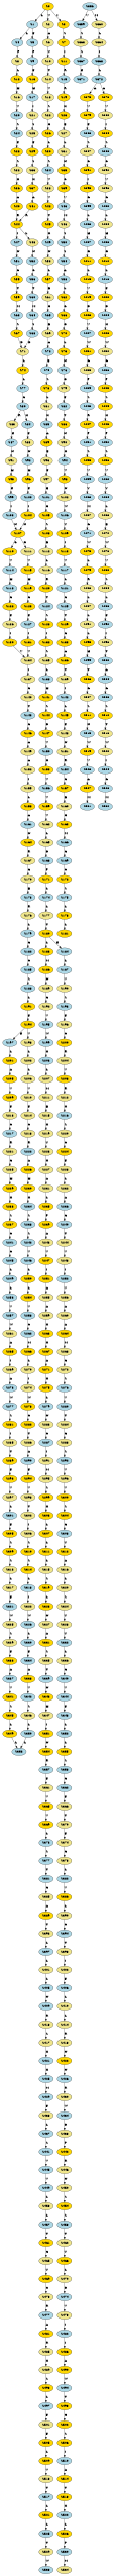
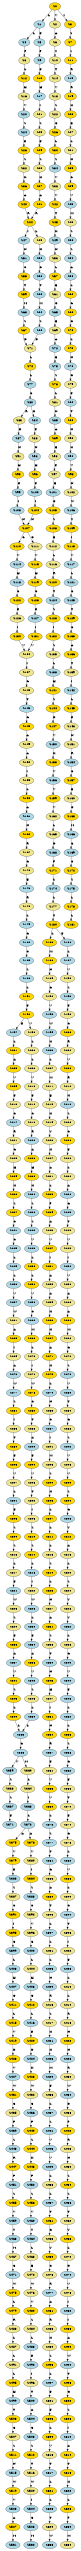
  strict digraph {
    node [fillcolor=lightblue style=filled]
    S0 [fillcolor=gold]
    S1
    S2 [fillcolor=khaki]
    S3 [fillcolor=gold]
    S4
    S5
    S6 [fillcolor=khaki]
    S7 [fillcolor=gold]
    S8 [fillcolor=khaki]
    S9
    S10 [fillcolor=khaki]
    S11 [fillcolor=gold]
    S12 [fillcolor=gold]
    S13 [fillcolor=gold]
    S14 [fillcolor=khaki]
    S15
    S16 [fillcolor=khaki]
    S17
    S18 [fillcolor=khaki]
    S19 [fillcolor=gold]
    S20
    S21 [fillcolor=khaki]
    S22 [fillcolor=khaki]
    S23 [fillcolor=gold]
    S24
    S25 [fillcolor=khaki]
    S26 [fillcolor=gold]
    S27 [fillcolor=khaki]
    S28 [fillcolor=gold]
    S29 [fillcolor=gold]
    S30 [fillcolor=gold]
    S31 [fillcolor=khaki]
    S32 [fillcolor=khaki]
    S33 [fillcolor=khaki]
    S34
    S35 [fillcolor=gold]
    S36 [fillcolor=gold]
    S37 [fillcolor=gold]
    S38 [fillcolor=khaki]
    S39 [fillcolor=gold]
    S40 [fillcolor=gold]
    S41 [fillcolor=gold]
    S42 [fillcolor=gold]
    S43
    S44 [fillcolor=gold]
    S45 [fillcolor=gold]
    S46 [fillcolor=khaki]
    S47
    S48 [fillcolor=khaki]
    S49
    S50
    S51
    S52
    S53 [fillcolor=khaki]
    S54
    S55 [fillcolor=gold]
    S56
    S57 [fillcolor=gold]
    S58
    S59 [fillcolor=gold]
    S60
    S61 [fillcolor=khaki]
    S62 [fillcolor=gold]
    S63
    S64
    S65
    S66 [fillcolor=gold]
    S67 [fillcolor=gold]
    S68
    S69 [fillcolor=khaki]
    S70 [fillcolor=gold]
    S71 [fillcolor=khaki]
    S72
    S73 [fillcolor=gold]
    S74 [fillcolor=gold]
    S75
    S76
    S77
    S78 [fillcolor=gold]
    S79 [fillcolor=khaki]
    S80
    S81 [fillcolor=khaki]
    S82
    S83 [fillcolor=khaki]
    S84
    S85
    S86 [fillcolor=gold]
    S87
    S88 [fillcolor=khaki]
    S89 [fillcolor=gold]
    S90 [fillcolor=khaki]
    S91 [fillcolor=khaki]
    S92
    S93 [fillcolor=khaki]
    S94
    S95 [fillcolor=gold]
    S96 [fillcolor=gold]
    S97 [fillcolor=khaki]
    S98 [fillcolor=gold]
    S99
    S100
    S101
    S102 [fillcolor=khaki]
    S103
    S104 [fillcolor=gold]
    S105 [fillcolor=gold]
    S106
    S107 [fillcolor=gold]
    S108 [fillcolor=gold]
    S109 [fillcolor=gold]
    S110 [fillcolor=gold]
    S111 [fillcolor=khaki]
    S112 [fillcolor=khaki]
    S113 [fillcolor=gold]
    S114
    S115 [fillcolor=gold]
    S116 [fillcolor=khaki]
    S117
    S118
    S119 [fillcolor=gold]
    S120 [fillcolor=gold]
    S121
    S122 [fillcolor=gold]
    S123 [fillcolor=gold]
    S124
    S125
    S126 [fillcolor=khaki]
    S127
    S128 [fillcolor=gold]
    S129 [fillcolor=gold]
    S130 [fillcolor=gold]
    S131 [fillcolor=gold]
    S132 [fillcolor=gold]
    S133 [fillcolor=gold]
    S134 [fillcolor=khaki]
    S135 [fillcolor=khaki]
    S136 [fillcolor=gold]
    S137 [fillcolor=khaki]
    S138
    S139 [fillcolor=khaki]
    S140 [fillcolor=khaki]
    S141 [fillcolor=gold]
    S142
    S143
    S144 [fillcolor=gold]
    S145 [fillcolor=gold]
    S146 [fillcolor=gold]
    S147 [fillcolor=gold]
    S148 [fillcolor=khaki]
    S149 [fillcolor=khaki]
    S150
    S151 [fillcolor=khaki]
    S152 [fillcolor=khaki]
    S153 [fillcolor=gold]
    S154
    S155 [fillcolor=khaki]
    S156
    S157 [fillcolor=gold]
    S158 [fillcolor=gold]
    S159 [fillcolor=gold]
    S160 [fillcolor=khaki]
    S161
    S162 [fillcolor=khaki]
    S163 [fillcolor=gold]
    S164 [fillcolor=gold]
    S165 [fillcolor=khaki]
    S166
    S167 [fillcolor=khaki]
    S168
    S169
    S170 [fillcolor=khaki]
    S171 [fillcolor=gold]
    S172 [fillcolor=gold]
    S173
    S174
    S175
    S176 [fillcolor=khaki]
    S177 [fillcolor=khaki]
    S178 [fillcolor=gold]
    S179
    S180 [fillcolor=gold]
    S181 [fillcolor=gold]
    S182
    S183 [fillcolor=gold]
    S184
    S185
    S186 [fillcolor=gold]
    S187
    S188
    S189 [fillcolor=khaki]
    S190 [fillcolor=khaki]
    S191 [fillcolor=gold]
    S192 [fillcolor=khaki]
    S193
    S194 [fillcolor=gold]
    S195
    S196 [fillcolor=khaki]
    S197
    S198 [fillcolor=khaki]
    S199
    S200 [fillcolor=gold]
    S201 [fillcolor=gold]
    S202 [fillcolor=khaki]
    S203
    S204 [fillcolor=khaki]
    S205 [fillcolor=gold]
    S206 [fillcolor=khaki]
    S207 [fillcolor=khaki]
    S208 [fillcolor=gold]
    S209 [fillcolor=gold]
    S210 [fillcolor=khaki]
    S211 [fillcolor=khaki]
    S212 [fillcolor=khaki]
    S213 [fillcolor=khaki]
    S214 [fillcolor=khaki]
    S215 [fillcolor=khaki]
    S216
    S217
    S218 [fillcolor=khaki]
    S219 [fillcolor=khaki]
    S220 [fillcolor=khaki]
    S221 [fillcolor=khaki]
    S222
    S223 [fillcolor=khaki]
    S224 [fillcolor=gold]
    S225 [fillcolor=khaki]
    S226 [fillcolor=gold]
    S227 [fillcolor=khaki]
    S228 [fillcolor=khaki]
    S229 [fillcolor=gold]
    S230 [fillcolor=gold]
    S231 [fillcolor=khaki]
    S232 [fillcolor=khaki]
    S233 [fillcolor=gold]
    S234
    S235 [fillcolor=gold]
    S236
    S237 [fillcolor=gold]
    S238
    S239 [fillcolor=gold]
    S240
    S241
    S242
    S243 [fillcolor=khaki]
    S244 [fillcolor=khaki]
    S245
    S246
    S247 [fillcolor=gold]
    S248 [fillcolor=khaki]
    S249
    S250 [fillcolor=gold]
    S251 [fillcolor=gold]
    S252
    S253
    S254 [fillcolor=gold]
    S255 [fillcolor=khaki]
    S256 [fillcolor=khaki]
    S257
    S258
    S259 [fillcolor=khaki]
    S260 [fillcolor=khaki]
    S261 [fillcolor=khaki]
    S262
    S263 [fillcolor=gold]
    S264 [fillcolor=gold]
    S265 [fillcolor=gold]
    S266 [fillcolor=gold]
    S267 [fillcolor=gold]
    S268 [fillcolor=khaki]
    S269 [fillcolor=khaki]
    S270 [fillcolor=khaki]
    S271 [fillcolor=gold]
    S272 [fillcolor=khaki]
    S273
    S274 [fillcolor=khaki]
    S275 [fillcolor=gold]
    S276
    S277
    S278 [fillcolor=gold]
    S279
    S280
    S281 [fillcolor=gold]
    S282 [fillcolor=gold]
    S283 [fillcolor=khaki]
    S284 [fillcolor=khaki]
    S285 [fillcolor=khaki]
    S286 [fillcolor=khaki]
    S287
    S288 [fillcolor=khaki]
    S289 [fillcolor=gold]
    S290
    S291 [fillcolor=khaki]
    S292
    S293 [fillcolor=gold]
    S294 [fillcolor=gold]
    S295 [fillcolor=khaki]
    S296 [fillcolor=khaki]
    S297 [fillcolor=khaki]
    S298 [fillcolor=khaki]
    S299 [fillcolor=gold]
    S300 [fillcolor=gold]
    S301
    S302 [fillcolor=khaki]
    S303 [fillcolor=gold]
    S304 [fillcolor=gold]
    S305 [fillcolor=gold]
    S306 [fillcolor=khaki]
    S307 [fillcolor=gold]
    S308
    S309 [fillcolor=gold]
    S310 [fillcolor=gold]
    S311 [fillcolor=gold]
    S312 [fillcolor=gold]
    S313 [fillcolor=khaki]
    S314 [fillcolor=gold]
    S315 [fillcolor=khaki]
    S316 [fillcolor=khaki]
    S317 [fillcolor=khaki]
    S318
    S319 [fillcolor=gold]
    S320 [fillcolor=khaki]
    S321
    S322 [fillcolor=khaki]
    S323 [fillcolor=gold]
    S324 [fillcolor=khaki]
    S325 [fillcolor=khaki]
    S326
    S327 [fillcolor=khaki]
    S328 [fillcolor=khaki]
    S329 [fillcolor=khaki]
    S330
    S331 [fillcolor=gold]
    S332
    S333 [fillcolor=gold]
    S334
    S335 [fillcolor=khaki]
    S336 [fillcolor=khaki]
    S337
    S338 [fillcolor=gold]
    S339
    S340
    S341 [fillcolor=gold]
    S342
    S343 [fillcolor=gold]
    S344
    S345 [fillcolor=gold]
    S346 [fillcolor=khaki]
    S347 [fillcolor=khaki]
    S348
    S349 [fillcolor=gold]
    S350
    S351 [fillcolor=gold]
    S352
    S353
    S354 [fillcolor=gold]
    S355 [fillcolor=gold]
    S356
    S357
    S358
    S359
    S360 [fillcolor=khaki]
    S361 [fillcolor=khaki]
    S362
    S363 [fillcolor=khaki]
    S364 [fillcolor=khaki]
    S365 [fillcolor=gold]
    S366 [fillcolor=khaki]
    S367
    S368
    S369 [fillcolor=gold]
    S370 [fillcolor=khaki]
    S371
    S372
    S373
    S374 [fillcolor=khaki]
    S375 [fillcolor=gold]
    S376 [fillcolor=gold]
    S377
    S378 [fillcolor=khaki]
    S379 [fillcolor=gold]
    S380 [fillcolor=khaki]
    S381
    S382
    S383
    S384 [fillcolor=gold]
    S385 [fillcolor=khaki]
    S386 [fillcolor=gold]
    S387 [fillcolor=khaki]
    S388
    S389 [fillcolor=gold]
    S390 [fillcolor=khaki]
    S391 [fillcolor=gold]
    S392 [fillcolor=khaki]
    S393 [fillcolor=khaki]
    S394
    S395 [fillcolor=gold]
    S396 [fillcolor=khaki]
    S397
    S398 [fillcolor=khaki]
    S399
    S400
    S401 [fillcolor=khaki]
    S402 [fillcolor=khaki]
    S403
    S404 [fillcolor=khaki]
    S405
    S406
    S407
    S408
    S409
    S410 [fillcolor=khaki]
    S411 [fillcolor=gold]
    S412 [fillcolor=gold]
    S413 [fillcolor=khaki]
    S414 [fillcolor=khaki]
    S415 [fillcolor=gold]
    S416
    S417 [fillcolor=khaki]
    S418 [fillcolor=khaki]
    S419 [fillcolor=gold]
    S420 [fillcolor=gold]
    S421
    S422 [fillcolor=gold]
    S423 [fillcolor=gold]
    S424
    S425
    S426
    S427
    S428 [fillcolor=gold]
    S429
    S430 [fillcolor=khaki]
    S431 [fillcolor=gold]
    S432 [fillcolor=khaki]
    S433 [fillcolor=khaki]
    S434
    S435 [fillcolor=khaki]
    S436
    S437
    S438 [fillcolor=khaki]
    S439
    S440 [fillcolor=gold]
    S441
    S442 [fillcolor=gold]
    S443
    S444 [fillcolor=gold]
    S445
    S446 [fillcolor=khaki]
    S447 [fillcolor=gold]
    S448 [fillcolor=gold]
    S449
    S450 [fillcolor=khaki]
    S451
    S452
    S453 [fillcolor=khaki]
    S454 [fillcolor=gold]
    S455 [fillcolor=gold]
    S456 [fillcolor=gold]
    S457
    S458
    S459
    S460
    S461 [fillcolor=gold]
    S462 [fillcolor=khaki]
    S463
    S464
    S465 [fillcolor=khaki]
    S466 [fillcolor=gold]
    S467 [fillcolor=khaki]
    S468 [fillcolor=khaki]
    S469 [fillcolor=gold]
    S470 [fillcolor=khaki]
    S471
    S472 [fillcolor=khaki]
    S473 [fillcolor=khaki]
    S474
    S475 [fillcolor=gold]
    S476 [fillcolor=khaki]
    S477
    S478 [fillcolor=khaki]
    S479 [fillcolor=gold]
    S480 [fillcolor=gold]
    S481 [fillcolor=gold]
    S482
    S483 [fillcolor=khaki]
    S484 [fillcolor=khaki]
    S485 [fillcolor=khaki]
    S486 [fillcolor=gold]
    S487 [fillcolor=khaki]
    S488
    S489 [fillcolor=khaki]
    S490 [fillcolor=gold]
    S491 [fillcolor=khaki]
    S492
    S493 [fillcolor=gold]
    S494
    S495 [fillcolor=gold]
    S496 [fillcolor=khaki]
    S497
    S498 [fillcolor=gold]
    S499
    S500
    S501 [fillcolor=khaki]
    S502 [fillcolor=gold]
    S503 [fillcolor=gold]
    S504
    S505 [fillcolor=gold]
    S506 [fillcolor=gold]
    S507 [fillcolor=khaki]
    S508
    S509 [fillcolor=gold]
    S510
    S511 [fillcolor=gold]
    S512 [fillcolor=gold]
    S513 [fillcolor=khaki]
    S514 [fillcolor=gold]
    S515
    S516 [fillcolor=khaki]
    S517
    S518 [fillcolor=gold]
    S519 [fillcolor=gold]
    S520 [fillcolor=khaki]
    S521 [fillcolor=gold]
    S522
    S523
    S524
    S525
    S526 [fillcolor=gold]
    S527 [fillcolor=gold]
    S528
    S529 [fillcolor=khaki]
    S530
    S531
    S532
    S533
    S534 [fillcolor=khaki]
    S0 -> S1 [label=L]
    S0 -> S2 [label=V]
    S0 -> S3 [label=I]
    S1 -> S4 [label=L]
    S1 -> S5 [label=F]
    S2 -> S6 [label=A]
    S3 -> S7 [label=S]
    S4 -> S8 [label=P]
    S5 -> S9 [label=P]
    S6 -> S10 [label=Y]
    S7 -> S11 [label=I]
    S8 -> S12 [label=L]
    S9 -> S13 [label=F]
    S10 -> S14 [label=T]
    S11 -> S15 [label=R]
    S12 -> S16 [label=H]
    S13 -> S17 [label=H]
    S14 -> S18 [label=V]
    S15 -> S19 [label=R]
    S16 -> S20 [label=V]
    S17 -> S21 [label=I]
    S18 -> S22 [label=S]
    S19 -> S23 [label=K]
    S20 -> S24 [label=S]
    S21 -> S25 [label=S]
    S22 -> S26 [label=Q]
    S23 -> S27 [label=E]
    S24 -> S28 [label=F]
    S25 -> S29 [label=F]
    S26 -> S30 [label=L]
    S27 -> S31 [label=L]
    S28 -> S32 [label=S]
    S29 -> S33 [label=S]
    S30 -> S34 [label=S]
    S31 -> S35 [label=N]
    S32 -> S36 [label=K]
    S33 -> S37 [label=K]
    S34 -> S38 [label=V]
    S35 -> S39 [label=C]
    S36 -> S40 [label=A]
    S37 -> S41 [label=A]
    S38 -> S42 [label=V]
    S39 -> S43 [label=V]
    S40 -> S44 [label=R]
    S41 -> S44 [label=R]
    S42 -> S45 [label=T]
    S43 -> S46 [label=M]
    S44 -> S47 [label=I]
    S44 -> S48 [label=L]
    S45 -> S49 [label=K]
    S46 -> S50 [label=S]
    S47 -> S51 [label=N]
    S48 -> S52 [label=N]
    S49 -> S53 [label=N]
    S50 -> S54 [label=S]
    S51 -> S55 [label=C]
    S52 -> S56 [label=C]
    S53 -> S57 [label=L]
    S54 -> S58 [label=A]
    S55 -> S59 [label=T]
    S56 -> S60 [label=T]
    S57 -> S61 [label=E]
    S58 -> S62 [label=L]
    S59 -> S63 [label=M]
    S60 -> S64 [label=M]
    S61 -> S65 [label=Q]
    S62 -> S66 [label=G]
    S63 -> S67 [label=S]
    S64 -> S68 [label=S]
    S65 -> S69 [label=E]
    S66 -> S70 [label=Q]
    S67 -> S71 [label=D]
    S68 -> S71 [label=D]
    S69 -> S72 [label=A]
    S70 -> S73 [label=L]
    S71 -> S74 [label=L]
    S72 -> S75 [label=E]
    S73 -> S76 [label=N]
    S74 -> S77 [label=L]
    S75 -> S78 [label=S]
    S76 -> S79 [label=Q]
    S77 -> S80 [label=G]
    S78 -> S81 [label=L]
    S79 -> S82 [label=F]
    S80 -> S83 [label=R]
    S80 -> S84 [label=K]
    S81 -> S85 [label=K]
    S82 -> S86 [label=T]
    S83 -> S87 [label=F]
    S84 -> S88 [label=F]
    S85 -> S89 [label=A]
    S86 -> S90 [label=N]
    S87 -> S91 [label=N]
    S88 -> S92 [label=N]
    S89 -> S93 [label=E]
    S90 -> S94 [label=K]
    S91 -> S95 [label=H]
    S92 -> S96 [label=H]
    S93 -> S97 [label=F]
    S94 -> S98 [label=V]
    S95 -> S99 [label=F]
    S96 -> S100 [label=F]
    S97 -> S101 [label=E]
    S98 -> S102 [label=N]
    S99 -> S103 [label=I]
    S100 -> S104 [label=I]
    S101 -> S105 [label=Q]
    S102 -> S106 [label=W]
    S103 -> S107 [label=N]
    S104 -> S107 [label=N]
    S105 -> S108 [label=S]
    S106 -> S109 [label=Y]
    S107 -> S110 [label=G]
    S107 -> S111 [label=Q]
    S108 -> S112 [label=E]
    S109 -> S113 [label=I]
    S110 -> S114 [label=V]
    S111 -> S115 [label=V]
    S112 -> S116 [label=L]
    S113 -> S117 [label=V]
    S114 -> S118 [label=H]
    S115 -> S119 [label=H]
    S116 -> S120 [label=R]
    S117 -> S121 [label=L]
    S118 -> S122 [label=G]
    S119 -> S123 [label=G]
    S120 -> S124 [label=T]
    S121 -> S125 [label=G]
    S122 -> S126 [label=F]
    S123 -> S127 [label=F]
    S124 -> S128 [label=S]
    S125 -> S129 [label=T]
    S126 -> S130 [label=I]
    S127 -> S131 [label=I]
    S128 -> S132 [label=I]
    S129 -> S133 [label=G]
    S130 -> S134 [label=V]
    S131 -> S134 [label=V]
    S132 -> S135 [label=S]
    S133 -> S136 [label=A]
    S134 -> S137 [label=I]
    S135 -> S138 [label=L]
    S136 -> S139 [label=T]
    S137 -> S140 [label=G]
    S138 -> S141 [label=H]
    S139 -> S142 [label=I]
    S140 -> S143 [label=T]
    S141 -> S144 [label=S]
    S142 -> S145 [label=L]
    S143 -> S146 [label=G]
    S144 -> S147 [label=D]
    S145 -> S148 [label=F]
    S146 -> S149 [label=A]
    S147 -> S150 [label=V]
    S148 -> S151 [label=N]
    S149 -> S152 [label=A]
    S150 -> S153 [label=K]
    S151 -> S154 [label=R]
    S152 -> S155 [label=I]
    S153 -> S156 [label=V]
    S154 -> S157 [label=G]
    S155 -> S158 [label=L]
    S156 -> S159 [label=V]
    S157 -> S160 [label=E]
    S158 -> S161 [label=A]
    S159 -> S162 [label=V]
    S160 -> S163 [label=Q]
    S161 -> S164 [label=N]
    S162 -> S165 [label=L]
    S163 -> S166 [label=M]
    S164 -> S167 [label=R]
    S165 -> S168 [label=D]
    S166 -> S169 [label=G]
    S167 -> S170 [label=G]
    S168 -> S171 [label=P]
    S169 -> S172 [label=C]
    S170 -> S173 [label=E]
    S171 -> S174 [label=L]
    S172 -> S175 [label=S]
    S173 -> S176 [label=R]
    S174 -> S177 [label=L]
    S175 -> S178 [label=L]
    S176 -> S179 [label=L]
    S177 -> S180 [label=T]
    S178 -> S181 [label=L]
    S179 -> S182 [label=G]
    S180 -> S183 [label=L]
    S180 -> S184 [label=F]
    S182 -> S185 [label=C]
    S183 -> S186 [label=M]
    S184 -> S187 [label=L]
    S185 -> S188 [label=S]
    S186 -> S189 [label=N]
    S187 -> S190 [label=V]
    S188 -> S191 [label=L]
    S189 -> S192 [label=G]
    S190 -> S193 [label=S]
    S191 -> S194 [label=F]
    S192 -> S195 [label=V]
    S193 -> S196 [label=F]
    S194 -> S197 [label=F]
    S194 -> S198 [label=V]
    S195 -> S199 [label=W]
    S196 -> S200 [label=C]
    S197 -> S201 [label=L]
    S198 -> S202 [label=L]
    S199 -> S203 [label=K]
    S200 -> S204 [label=R]
    S201 -> S205 [label=A]
    S202 -> S206 [label=L]
    S203 -> S207 [label=L]
    S204 -> S208 [label=V]
    S205 -> S209 [label=V]
    S206 -> S210 [label=V]
    S207 -> S211 [label=M]
    S208 -> S212 [label=R]
    S209 -> S213 [label=F]
    S210 -> S214 [label=F]
    S211 -> S215 [label=E]
    S212 -> S216 [label=K]
    S213 -> S217 [label=C]
    S214 -> S218 [label=C]
    S215 -> S219 [label=K]
    S216 -> S220 [label=S]
    S217 -> S221 [label=R]
    S218 -> S222 [label=R]
    S219 -> S223 [label=Y]
    S220 -> S224 [label=C]
    S221 -> S225 [label=G]
    S222 -> S226 [label=A]
    S223 -> S227 [label=K]
    S224 -> S228 [label=F]
    S225 -> S229 [label=H]
    S226 -> S230 [label=H]
    S227 -> S231 [label=A]
    S228 -> S232 [label=L]
    S229 -> S233 [label=K]
    S230 -> S234 [label=K]
    S231 -> S235 [label=L]
    S232 -> S236 [label=A]
    S233 -> S237 [label=S]
    S234 -> S238 [label=S]
    S235 -> S239 [label=P]
    S236 -> S240 [label=G]
    S237 -> S241 [label=C]
    S238 -> S242 [label=S]
    S239 -> S243 [label=A]
    S240 -> S244 [label=T]
    S241 -> S245 [label=C]
    S242 -> S246 [label=V]
    S243 -> S247 [label=V]
    S244 -> S248 [label=V]
    S245 -> S249 [label=L]
    S246 -> S250 [label=L]
    S247 -> S251 [label=I]
    S248 -> S252 [label=I]
    S249 -> S253 [label=L]
    S250 -> S254 [label=L]
    S251 -> S255 [label=A]
    S252 -> S256 [label=V]
    S253 -> S257 [label=V]
    S254 -> S258 [label=V]
    S255 -> S259 [label=A]
    S256 -> S260 [label=A]
    S257 -> S261 [label=W]
    S258 -> S262 [label=C]
    S259 -> S263 [label=K]
    S260 -> S264 [label=A]
    S261 -> S265 [label=A]
    S262 -> S266 [label=M]
    S263 -> S267 [label=K]
    S264 -> S268 [label=M]
    S265 -> S269 [label=I]
    S266 -> S270 [label=L]
    S267 -> S271 [label=A]
    S268 -> S272 [label=G]
    S269 -> S273 [label=A]
    S270 -> S274 [label=I]
    S271 -> S275 [label=K]
    S272 -> S276 [label=S]
    S273 -> S277 [label=W]
    S274 -> S278 [label=W]
    S275 -> S279 [label=L]
    S276 -> S280 [label=V]
    S277 -> S281 [label=S]
    S278 -> S282 [label=C]
    S279 -> S283 [label=N]
    S280 -> S284 [label=T]
    S281 -> S285 [label=I]
    S282 -> S286 [label=T]
    S283 -> S287 [label=C]
    S284 -> S288 [label=G]
    S285 -> S289 [label=T]
    S286 -> S290 [label=A]
    S287 -> S291 [label=I]
    S288 -> S292 [label=S]
    S289 -> S293 [label=F]
    S290 -> S294 [label=F]
    S291 -> S295 [label=M]
    S292 -> S296 [label=V]
    S293 -> S297 [label=V]
    S294 -> S298 [label=V]
    S295 -> S299 [label=S]
    S296 -> S300 [label=V]
    S297 -> S301 [label=L]
    S298 -> S302 [label=T]
    S299 -> S303 [label=K]
    S300 -> S304 [label=S]
    S301 -> S305 [label=F]
    S302 -> S306 [label=I]
    S303 -> S307 [label=L]
    S304 -> S308 [label=G]
    S305 -> S309 [label=S]
    S306 -> S310 [label=S]
    S307 -> S311 [label=L]
    S308 -> S312 [label=Y]
    S309 -> S313 [label=S]
    S310 -> S314 [label=S]
    S311 -> S315 [label=L]
    S312 -> S316 [label=A]
    S313 -> S317 [label=L]
    S314 -> S318 [label=L]
    S315 -> S319 [label=S]
    S316 -> S320 [label=L]
    S317 -> S321 [label=F]
    S318 -> S322 [label=I]
    S319 -> S323 [label=L]
    S320 -> S324 [label=S]
    S321 -> S325 [label=W]
    S322 -> S326 [label=W]
    S323 -> S327 [label=N]
    S324 -> S328 [label=Y]
    S325 -> S329 [label=S]
    S326 -> S330 [label=L]
    S327 -> S331 [label=A]
    S328 -> S332 [label=Y]
    S329 -> S333 [label=F]
    S330 -> S334 [label=F]
    S331 -> S335 [label=S]
    S332 -> S336 [label=L]
    S333 -> S337 [label=A]
    S334 -> S338 [label=A]
    S335 -> S339 [label=T]
    S336 -> S340 [label=G]
    S337 -> S341 [label=V]
    S338 -> S342 [label=V]
    S339 -> S343 [label=N]
    S340 -> S344 [label=V]
    S341 -> S345 [label=S]
    S342 -> S346 [label=S]
    S343 -> S347 [label=H]
    S344 -> S348 [label=F]
    S345 -> S349 [label=L]
    S346 -> S350 [label=L]
    S347 -> S351 [label=I]
    S348 -> S352 [label=L]
    S349 -> S353 [label=L]
    S350 -> S353 [label=L]
    S351 -> S354 [label=N]
    S352 -> S355 [label=L]
+   S353 -> S356 [label=G]
    S354 -> S357 [label=R]
    S355 -> S358 [label=S]
    S356 -> S359 [label=V]
    S356 -> S360 [label=M]
    S357 -> S361 [label=F]
    S358 -> S362 [label=G]
    S359 -> S363 [label=S]
    S360 -> S364 [label=L]
    S361 -> S365 [label=V]
    S362 -> S366 [label=F]
    S363 -> S367 [label=S]
    S364 -> S368 [label=I]
    S365 -> S369 [label=V]
    S366 -> S370 [label=T]
    S367 -> S371 [label=F]
    S368 -> S372 [label=L]
    S369 -> S373 [label=L]
    S370 -> S374 [label=F]
    S372 -> S375 [label=A]
    S372 -> S376 [label=A]
    S373 -> S377 [label=S]
    S374 -> S378 [label=G]
    S375 -> S379 [label=V]
    S376 -> S380 [label=V]
    S377 -> S381 [label=T]
    S378 -> S382 [label=L]
    S379 -> S383 [label=F]
    S380 -> S384 [label=I]
    S381 -> S385 [label=G]
    S382 -> S386 [label=V]
    S383 -> S387 [label=S]
    S384 -> S388 [label=S]
    S385 -> S389 [label=A]
    S386 -> S390 [label=L]
    S387 -> S391 [label=C]
    S388 -> S392 [label=C]
    S389 -> S393 [label=T]
    S390 -> S394 [label=C]
    S391 -> S395 [label=I]
    S392 -> S396 [label=V]
    S393 -> S397 [label=L]
    S394 -> S398 [label=T]
    S395 -> S399 [label=G]
    S396 -> S400 [label=G]
    S397 -> S401 [label=L]
    S398 -> S402 [label=I]
    S399 -> S403 [label=L]
    S400 -> S404 [label=L]
    S401 -> S405 [label=L]
    S402 -> S406 [label=F]
    S403 -> S407 [label=H]
    S404 -> S408 [label=H]
    S405 -> S409 [label=N]
    S406 -> S410 [label=L]
    S407 -> S411 [label=Q]
    S408 -> S412 [label=Q]
    S409 -> S413 [label=R]
    S410 -> S414 [label=L]
    S411 -> S415 [label=L]
    S412 -> S416 [label=L]
    S413 -> S417 [label=S]
    S414 -> S418 [label=R]
    S415 -> S419 [label=V]
    S416 -> S420 [label=F]
    S417 -> S421 [label=K]
    S418 -> S422 [label=N]
    S419 -> S423 [label=D]
    S420 -> S424 [label=D]
    S421 -> S425 [label=K]
    S422 -> S426 [label=N]
    S423 -> S427 [label=V]
    S424 -> S428 [label=K]
    S425 -> S429 [label=M]
    S426 -> S430 [label=R]
    S427 -> S431 [label=W]
    S428 -> S432 [label=W]
    S429 -> S433 [label=F]
    S430 -> S434 [label=W]
    S431 -> S435 [label=G]
    S432 -> S436 [label=G]
    S433 -> S437 [label=L]
    S434 -> S438 [label=D]
    S435 -> S439 [label=P]
    S436 -> S440 [label=P]
    S437 -> S441 [label=S]
    S438 -> S442 [label=P]
    S439 -> S443 [label=S]
    S440 -> S444 [label=S]
    S441 -> S445 [label=V]
    S442 -> S446 [label=R]
    S443 -> S447 [label=R]
    S444 -> S448 [label=K]
    S445 -> S449 [label=V]
    S446 -> S450 [label=N]
    S447 -> S451 [label=P]
    S448 -> S452 [label=P]
    S449 -> S453 [label=L]
    S450 -> S454 [label=S]
    S451 -> S455 [label=S]
    S452 -> S456 [label=S]
    S453 -> S457 [label=L]
    S454 -> S458 [label=S]
    S455 -> S459 [label=V]
    S456 -> S460 [label=V]
    S457 -> S461 [label=T]
    S458 -> S462 [label=T]
    S459 -> S463 [label=Y]
    S460 -> S464 [label=Y]
    S461 -> S465 [label=G]
    S462 -> S466 [label=Y]
    S463 -> S467 [label=M]
    S464 -> S468 [label=L]
    S465 -> S469 [label=Y]
    S466 -> S470 [label=L]
    S467 -> S471 [label=G]
    S468 -> S472 [label=E]
    S469 -> S473 [label=C]
    S470 -> S474 [label=D]
    S471 -> S475 [label=W]
    S472 -> S476 [label=W]
    S473 -> S477 [label=R]
    S474 -> S478 [label=V]
    S475 -> S479 [label=L]
    S476 -> S480 [label=V]
    S477 -> S481 [label=A]
    S478 -> S482 [label=I]
    S479 -> S483 [label=R]
    S480 -> S484 [label=S]
    S481 -> S485 [label=R]
    S482 -> S486 [label=I]
    S483 -> S487 [label=L]
    S484 -> S488 [label=L]
    S485 -> S489 [label=K]
    S486 -> S490 [label=A]
    S487 -> S491 [label=L]
    S488 -> S492 [label=F]
    S489 -> S493 [label=S]
    S490 -> S494 [label=W]
    S491 -> S495 [label=L]
    S492 -> S496 [label=I]
    S493 -> S497 [label=L]
    S494 -> S498 [label=T]
    S495 -> S499 [label=H]
    S496 -> S500 [label=T]
    S497 -> S501 [label=F]
    S498 -> S502 [label=Q]
    S499 -> S503 [label=T]
    S500 -> S504 [label=A]
    S501 -> S505 [label=F]
    S502 -> S506 [label=S]
    S503 -> S507 [label=G]
    S504 -> S508 [label=G]
    S505 -> S509 [label=L]
    S506 -> S510 [label=I]
    S507 -> S511 [label=S]
    S508 -> S512 [label=S]
    S509 -> S513 [label=V]
    S510 -> S514 [label=A]
    S511 -> S515 [label=N]
    S512 -> S516 [label=T]
    S513 -> S517 [label=T]
    S514 -> S518 [label=T]
    S515 -> S519 [label=W]
    S516 -> S520 [label=W]
    S517 -> S521 [label=L]
    S518 -> S522 [label=K]
    S519 -> S523 [label=V]
    S520 -> S524 [label=I]
    S521 -> S525 [label=L]
    S522 -> S526 [label=L]
    S523 -> S527 [label=A]
    S524 -> S528 [label=G]
    S525 -> S529 [label=T]
    S526 -> S530 [label=P]
    S527 -> S531 [label=M]
    S528 -> S532 [label=M]
    S529 -> S533 [label=W]
    S530 -> S534 [label=M]
  }
